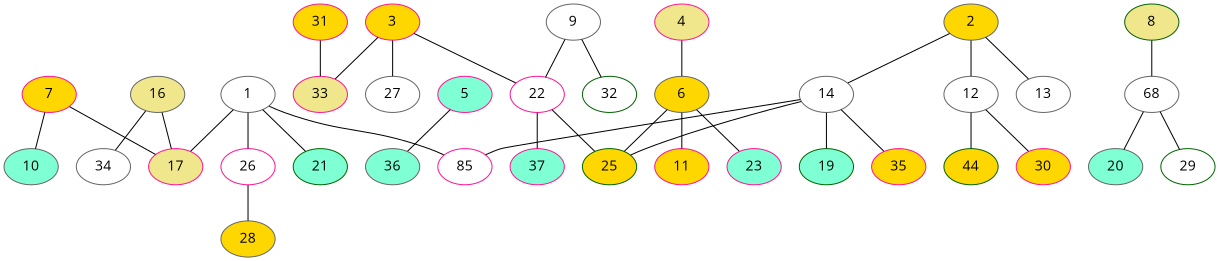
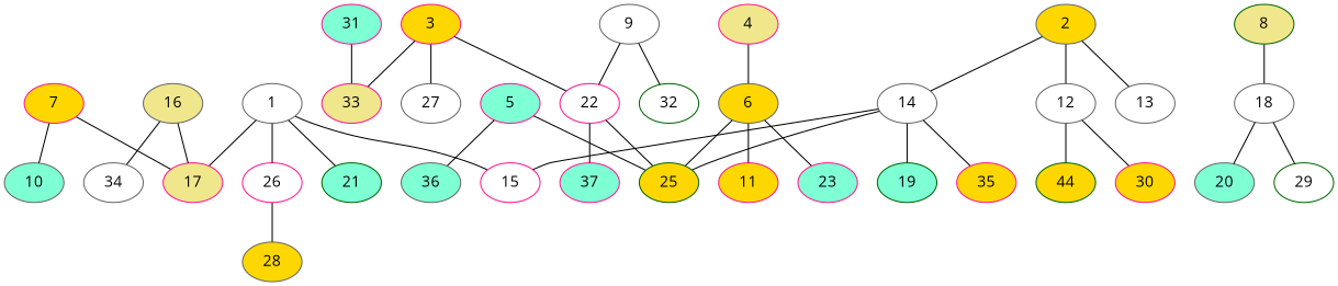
  graph {
    fontname="Open Sans"
    node [color=deeppink fillcolor=white fontname="Open Sans" style=filled]
    edge [fontname="Open Sans" weight=1.0]
-   15 [label=85]
+   15
    1 [color=gray40]
    17 [fillcolor=khaki]
    21 [color=darkgreen fillcolor=aquamarine]
    26
    28 [color=gray40 fillcolor=gold]
    2 [color=gray40 fillcolor=gold]
    12 [color=gray40]
    13 [color=gray40]
    14 [color=gray40]
    n11 [color=darkgreen fillcolor=gold label=44]
    30 [fillcolor=gold]
    25 [color=darkgreen fillcolor=gold]
    19 [color=darkgreen fillcolor=aquamarine]
    35 [fillcolor=gold]
    3 [fillcolor=gold]
    22
    27 [color=gray40]
    33 [fillcolor=khaki]
    37 [fillcolor=aquamarine]
    4 [fillcolor=khaki]
    6 [color=gray40 fillcolor=gold]
    11 [fillcolor=gold]
    23 [fillcolor=aquamarine]
    5 [fillcolor=aquamarine]
    36 [color=gray40 fillcolor=aquamarine]
    7 [fillcolor=gold]
    10 [color=gray40 fillcolor=aquamarine]
    8 [color=darkgreen fillcolor=khaki]
-   18 [color=gray40 label=68]
+   18 [color=gray40]
    20 [color=gray40 fillcolor=aquamarine]
    29 [color=darkgreen]
    9 [color=gray40]
    32 [color=darkgreen]
    16 [color=gray40 fillcolor=khaki]
    34 [color=gray40]
-   31 [fillcolor=gold]
+   31 [fillcolor=aquamarine]
    1 -- 15
    1 -- 17
    1 -- 21
    1 -- 26
    26 -- 28
    2 -- 12
    2 -- 13
    2 -- 14
    12 -- n11
    12 -- 30
    14 -- 15
    14 -- 25
    14 -- 19
    14 -- 35
    3 -- 22
    3 -- 27
    3 -- 33
    22 -- 25
    22 -- 37
    4 -- 6
    6 -- 25
    6 -- 11
    6 -- 23
+   5 -- 25
    5 -- 36
    7 -- 17
    7 -- 10
    8 -- 18
    18 -- 20
    18 -- 29
    9 -- 22
    9 -- 32
    16 -- 17
    16 -- 34
    31 -- 33
  }
